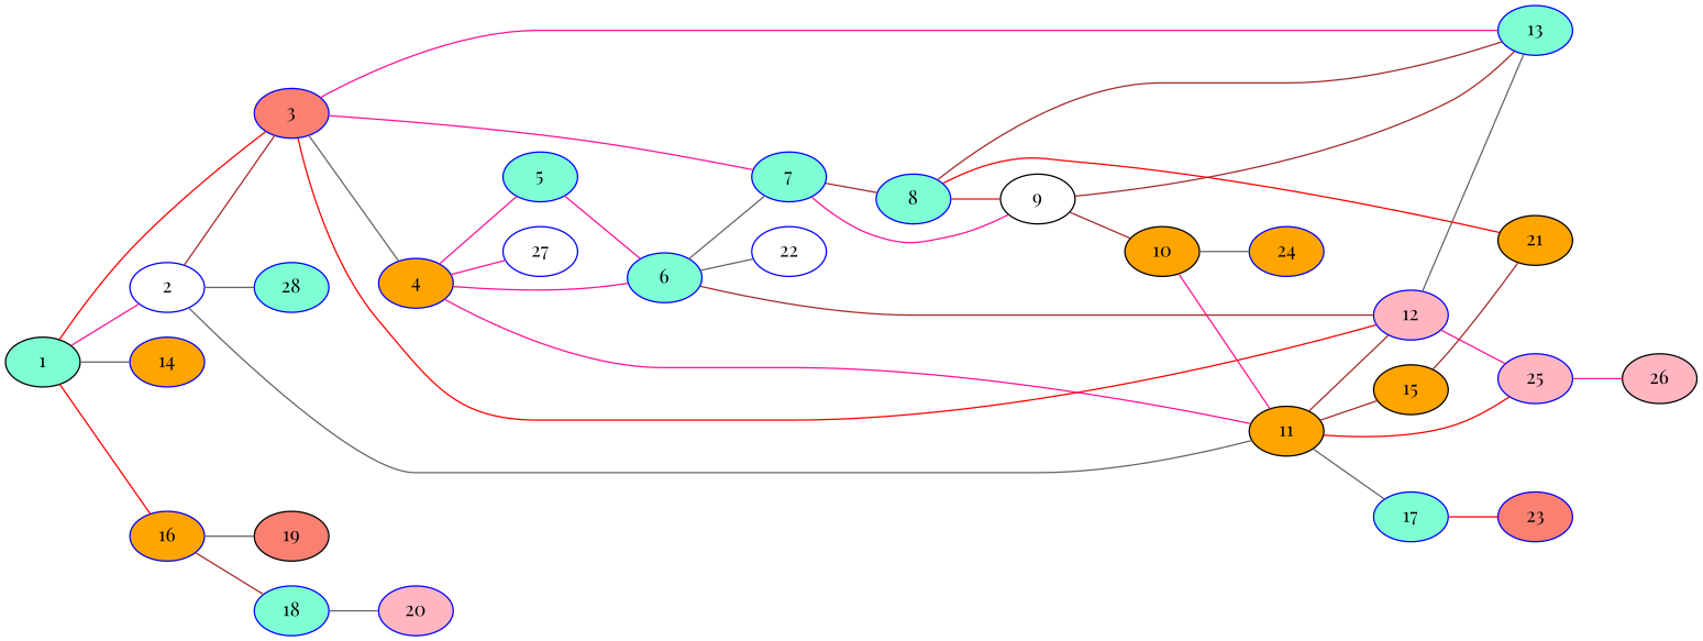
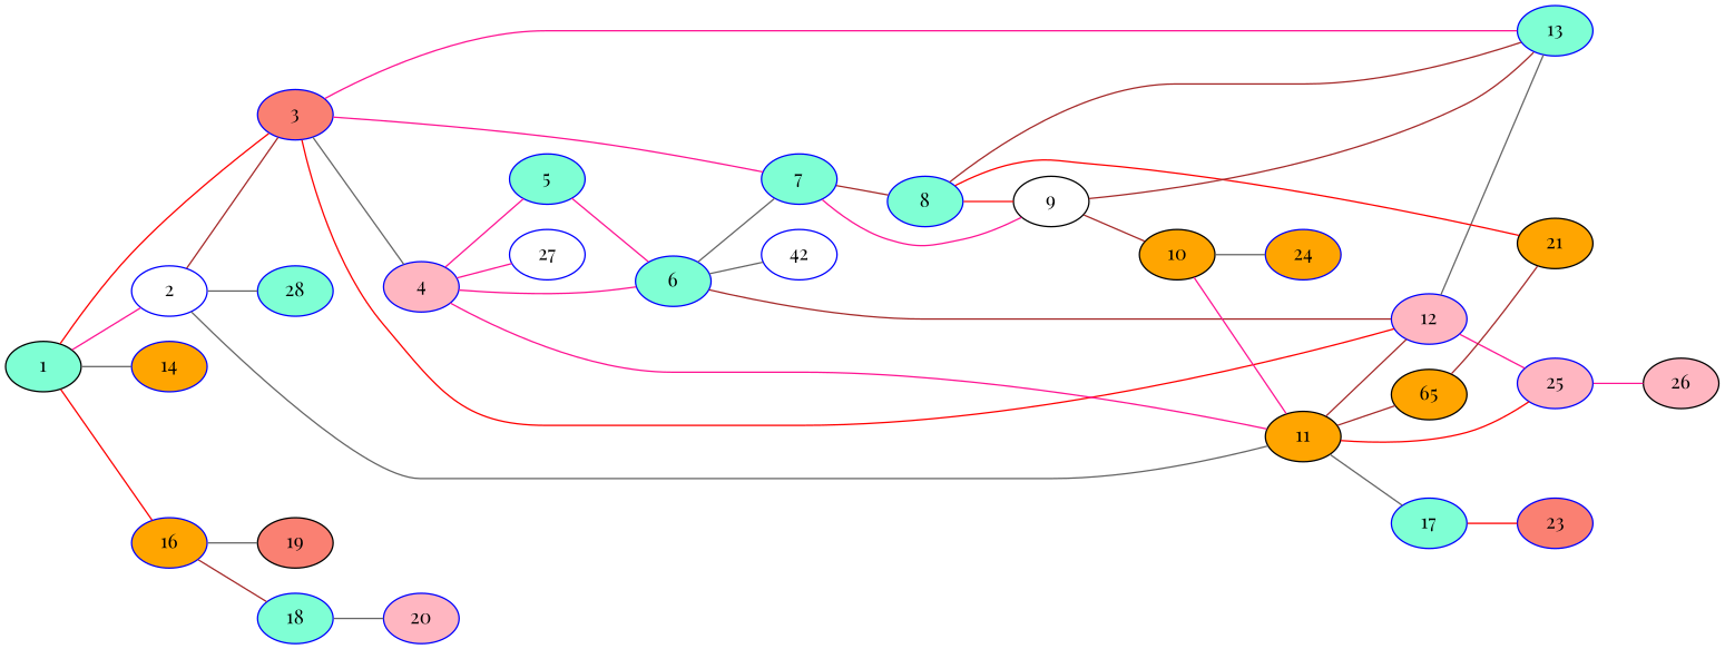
  graph {
    fontname="Playfair Display"
    rankdir=LR
    node [color=blue fillcolor=aquamarine fontname="Playfair Display" style=filled]
    edge [color=deeppink fontname="Playfair Display" weight=1.0]
    1 [color=black]
    2 [fillcolor=white]
    3 [fillcolor=salmon]
    14 [fillcolor=orange]
    16 [fillcolor=orange]
    11 [color=black fillcolor=orange]
    28
-   4 [fillcolor=orange]
+   4 [fillcolor=lightpink]
    7
    12 [fillcolor=lightpink]
    13
    18
    19 [color=black fillcolor=salmon]
-   15 [color=black fillcolor=orange]
+   15 [color=black fillcolor=orange label=65]
    17
    25 [fillcolor=lightpink]
    5
    6
    27 [fillcolor=white]
    8
    9 [color=black fillcolor=white]
-   22 [fillcolor=white]
+   22 [fillcolor=white label=42]
    21 [color=black fillcolor=orange]
    10 [color=black fillcolor=orange]
    24 [fillcolor=orange]
    23 [fillcolor=salmon]
    26 [color=black fillcolor=lightpink]
    20 [fillcolor=lightpink]
    1 -- 2
    1 -- 3 [color=red]
    1 -- 14 [color=gray40 weight=2.0]
    1 -- 16 [color=red]
    2 -- 3 [color=brown]
    2 -- 11 [color=gray40]
    2 -- 28 [color=gray40]
    3 -- 4 [color=gray40]
    3 -- 7
    3 -- 12 [color=red]
    3 -- 13 [weight=4.0]
    16 -- 18 [color=brown]
    16 -- 19 [color=gray40]
    11 -- 12 [color=brown]
    11 -- 15 [color=brown weight=2.0]
    11 -- 17 [color=gray40]
    11 -- 25 [color=red]
    4 -- 11
    4 -- 5
    4 -- 6 [weight=2.0]
    4 -- 27
    7 -- 8 [color=brown]
    7 -- 9
    12 -- 13 [color=gray40]
    12 -- 25
    18 -- 20 [color=gray40]
    15 -- 21 [color=brown]
    17 -- 23 [color=red]
    25 -- 26 [weight=3.0]
    5 -- 6 [weight=2.0]
    6 -- 7 [color=gray40]
    6 -- 12 [color=brown weight=2.0]
    6 -- 22 [color=gray40]
    8 -- 13 [color=brown]
    8 -- 9 [color=red weight=6.0]
    8 -- 21 [color=red]
    9 -- 13 [color=brown]
    9 -- 10 [color=brown]
    10 -- 11 [weight=2.0]
    10 -- 24 [color=gray40]
  }
